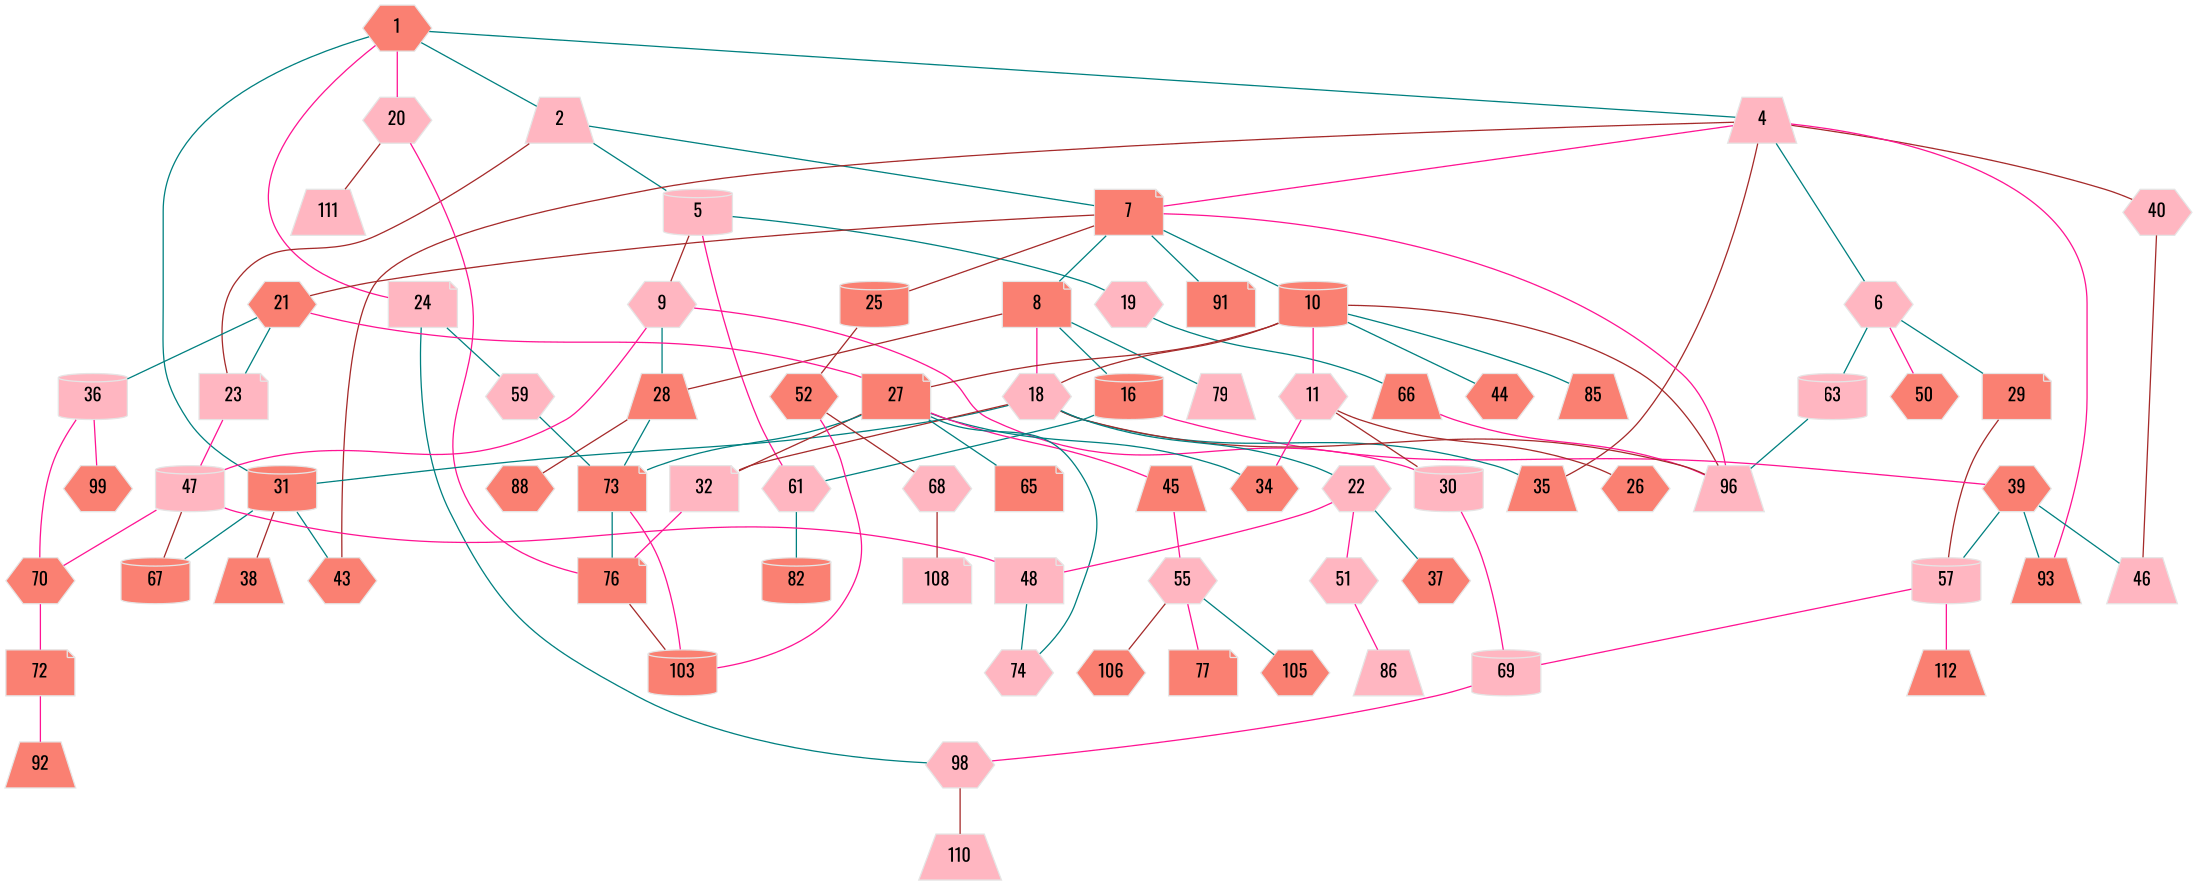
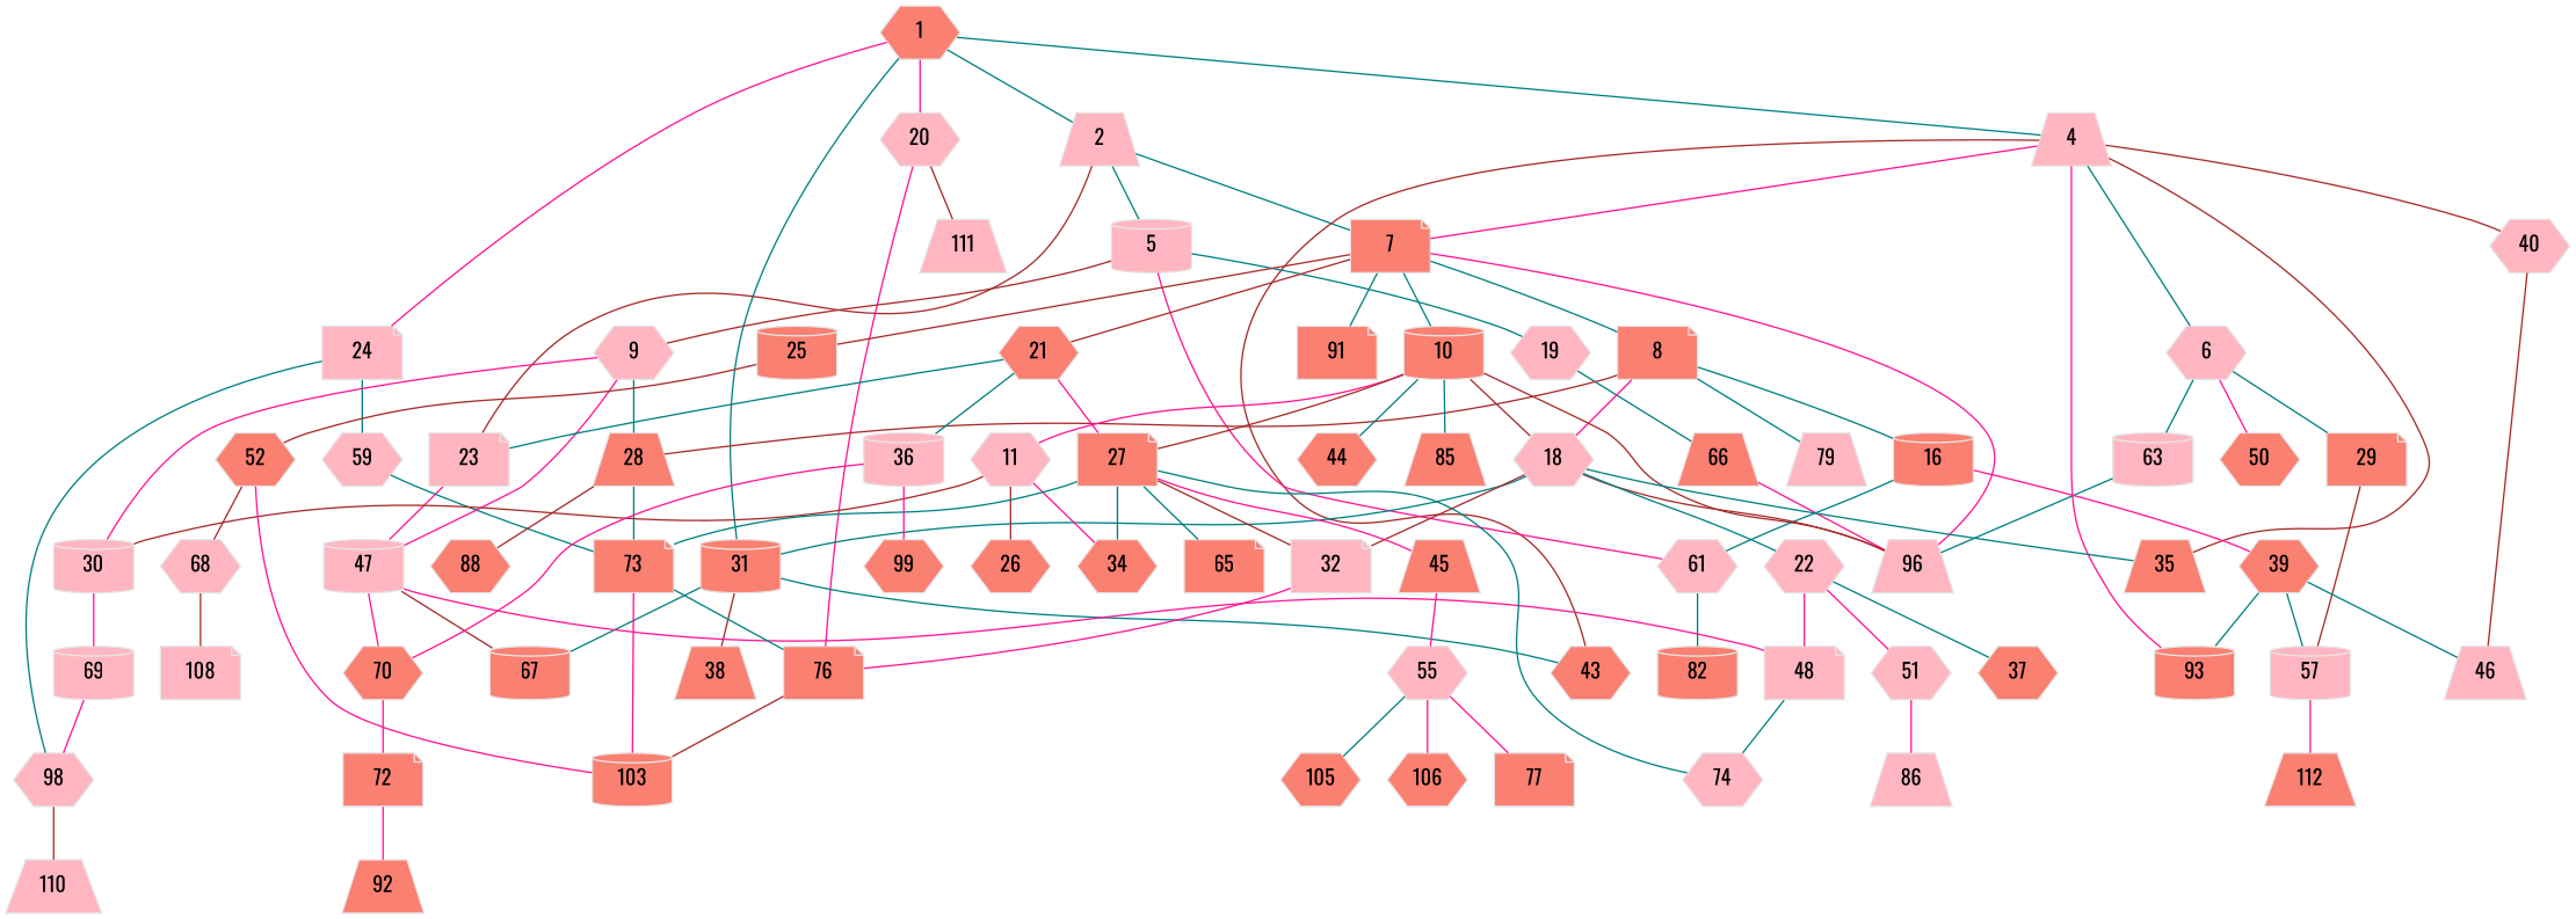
  graph {
    fontname=Oswald
    node [color=gray90 fillcolor=salmon fontname=Oswald shape=hexagon style=filled]
    edge [color=teal fontname=Oswald]
    1 [super="+14"]
    2 [fillcolor=lightpink shape=trapezium super="+3"]
    4 [fillcolor=lightpink shape=trapezium super="+104"]
    20 [fillcolor=lightpink]
    24 [fillcolor=lightpink shape=note super="+64"]
    31 [shape=cylinder super="+54"]
    5 [fillcolor=lightpink shape=cylinder super="+62"]
    7 [shape=note super="+71"]
    23 [fillcolor=lightpink shape=note super="+89"]
    6 [fillcolor=lightpink super="+107"]
    35 [shape=trapezium]
    40 [fillcolor=lightpink]
    43 [super="+100"]
-   93 [shape=trapezium]
+   93 [shape=cylinder]
    76 [shape=note super="+94"]
    111 [fillcolor=lightpink shape=trapezium]
    59 [fillcolor=lightpink]
    98 [fillcolor=lightpink]
    38 [shape=trapezium]
    67 [shape=cylinder]
    9 [fillcolor=lightpink super="+15"]
    19 [fillcolor=lightpink super="+78"]
    61 [fillcolor=lightpink super="+80"]
    8 [shape=note super="+13"]
    10 [shape=cylinder super="+12"]
    21
    25 [shape=cylinder]
    91 [shape=note]
    96 [fillcolor=lightpink shape=trapezium super="+114"]
    47 [fillcolor=lightpink shape=cylinder super="+53"]
    29 [shape=note]
    50 [super="+102"]
    63 [fillcolor=lightpink shape=cylinder]
    46 [fillcolor=lightpink shape=trapezium super="+97"]
    28 [shape=trapezium super="+56"]
    30 [fillcolor=lightpink shape=cylinder super="+42"]
    66 [shape=trapezium]
    82 [shape=cylinder]
    57 [fillcolor=lightpink shape=cylinder super="+58"]
    16 [shape=cylinder super="+33"]
    18 [fillcolor=lightpink super="+41"]
    79 [fillcolor=lightpink shape=trapezium]
    11 [fillcolor=lightpink super="+17"]
    27 [shape=note super="+60"]
    44
    85 [shape=trapezium]
    36 [fillcolor=lightpink shape=cylinder super="+113"]
    52 [super="+83"]
    39 [super="+49"]
    22 [fillcolor=lightpink]
    32 [fillcolor=lightpink shape=note]
    73 [shape=note super="+81"]
    88
    69 [fillcolor=lightpink shape=cylinder super="+95"]
    48 [fillcolor=lightpink shape=note super="+75"]
    70
    26
    34
    45 [shape=trapezium]
    65 [shape=note super="+84"]
    74 [fillcolor=lightpink]
    37
    51 [fillcolor=lightpink super="+87"]
    103 [shape=cylinder]
    99
    86 [fillcolor=lightpink shape=trapezium]
    110 [fillcolor=lightpink shape=trapezium]
    68 [fillcolor=lightpink]
    55 [fillcolor=lightpink super="+101"]
    112 [shape=trapezium]
    72 [shape=note super="+90"]
    77 [shape=note super="+109"]
    105
    106
    108 [fillcolor=lightpink shape=note]
    92 [shape=trapezium]
    1 -- 2
    1 -- 4
    1 -- 20 [color=deeppink]
    1 -- 24 [color=deeppink]
    1 -- 31
    2 -- 5
    2 -- 7
    2 -- 23 [color=brown]
    4 -- 7 [color=deeppink]
    4 -- 6
    4 -- 35 [color=brown]
    4 -- 40 [color=brown]
    4 -- 43 [color=brown]
    4 -- 93 [color=deeppink]
    20 -- 76 [color=deeppink]
    20 -- 111 [color=brown]
    24 -- 59
    24 -- 98
    31 -- 43
    31 -- 38 [color=brown]
    31 -- 67
    5 -- 9 [color=brown]
    5 -- 19
    5 -- 61 [color=deeppink]
    7 -- 8
    7 -- 10
    7 -- 21 [color=brown]
    7 -- 25 [color=brown]
    7 -- 91
    7 -- 96 [color=deeppink]
    23 -- 47 [color=deeppink]
    6 -- 29
    6 -- 50 [color=deeppink]
    6 -- 63
    40 -- 46 [color=brown]
    76 -- 103 [color=brown]
    59 -- 73
    98 -- 110 [color=brown]
    9 -- 47 [color=deeppink]
    9 -- 28
    9 -- 30 [color=deeppink]
    19 -- 66
    61 -- 82
    8 -- 28 [color=brown]
    8 -- 16
    8 -- 18 [color=deeppink]
    8 -- 79
    10 -- 96 [color=brown]
    10 -- 18 [color=brown]
    10 -- 11 [color=deeppink]
    10 -- 27 [color=brown]
    10 -- 44
    10 -- 85
    21 -- 23
    21 -- 27 [color=deeppink]
    21 -- 36
    25 -- 52 [color=brown]
    47 -- 67 [color=brown]
    47 -- 48 [color=deeppink]
    47 -- 70 [color=deeppink]
    29 -- 57 [color=brown]
    63 -- 96
    28 -- 73
    28 -- 88 [color=brown]
    30 -- 69 [color=deeppink]
    66 -- 96 [color=deeppink]
-   57 -- 69 [color=deeppink]
    57 -- 112 [color=deeppink]
    16 -- 61
    16 -- 39 [color=deeppink]
    18 -- 31
    18 -- 35
    18 -- 96 [color=brown]
    18 -- 22
    18 -- 32 [color=brown]
    11 -- 30 [color=brown]
    11 -- 26 [color=brown]
    11 -- 34 [color=deeppink]
    27 -- 32 [color=brown]
    27 -- 73
    27 -- 34
    27 -- 45 [color=deeppink]
    27 -- 65
    27 -- 74
    36 -- 70 [color=deeppink]
    36 -- 99 [color=deeppink]
    52 -- 103 [color=deeppink]
    52 -- 68 [color=brown]
    39 -- 93
    39 -- 46
    39 -- 57
    22 -- 48 [color=deeppink]
    22 -- 37
    22 -- 51 [color=deeppink]
    32 -- 76 [color=deeppink]
    73 -- 76
    73 -- 103 [color=deeppink]
    69 -- 98 [color=deeppink]
    48 -- 74
    70 -- 72 [color=deeppink]
    45 -- 55 [color=deeppink]
    51 -- 86 [color=deeppink]
    68 -- 108 [color=brown]
    55 -- 77 [color=deeppink]
    55 -- 105
-   55 -- 106 [color=brown]
+   55 -- 106 [color=deeppink]
    72 -- 92 [color=deeppink]
  }
